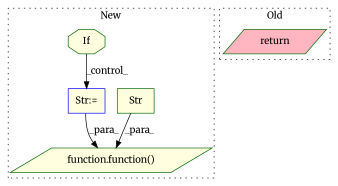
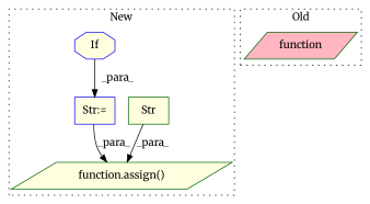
  digraph {
    fontname=Merriweather
    node [color=darkgreen fillcolor=lightyellow fontname=Merriweather l=3 shape=parallelogram style=filled]
    edge [fontname=Merriweather]
-   n1 [a=75 l="7,1" label="function.function()" s="3870,3910"]
+   n1 [a=75 l="7,1" label="function.assign()" s="3870,3910"]
    n2 [a=66 l=21 label=Str s=3882 shape=box]
-   n3 [a=96 label=If s=3527 shape=octagon]
+   n3 [a=96 color=blue label=If s=3527 shape=octagon]
    n4 [a=68 color=blue label="Str:=" s=3773 shape=box]
-   n5 [a=93 fillcolor=lightpink l=7 label=return s=4326]
+   n5 [a=93 fillcolor=lightpink l=7 label=function s=4326]
    subgraph cluster_1 {
      label=New
      style=dotted
      n1
      n2
      n3
      n4
    }
    subgraph cluster_2 {
      label=Old
      style=dotted
      n5
    }
    n2 -> n1 [label=_para_]
-   n3 -> n4 [label=_control_]
+   n3 -> n4 [label=_para_]
    n4 -> n1 [label=_para_]
  }
